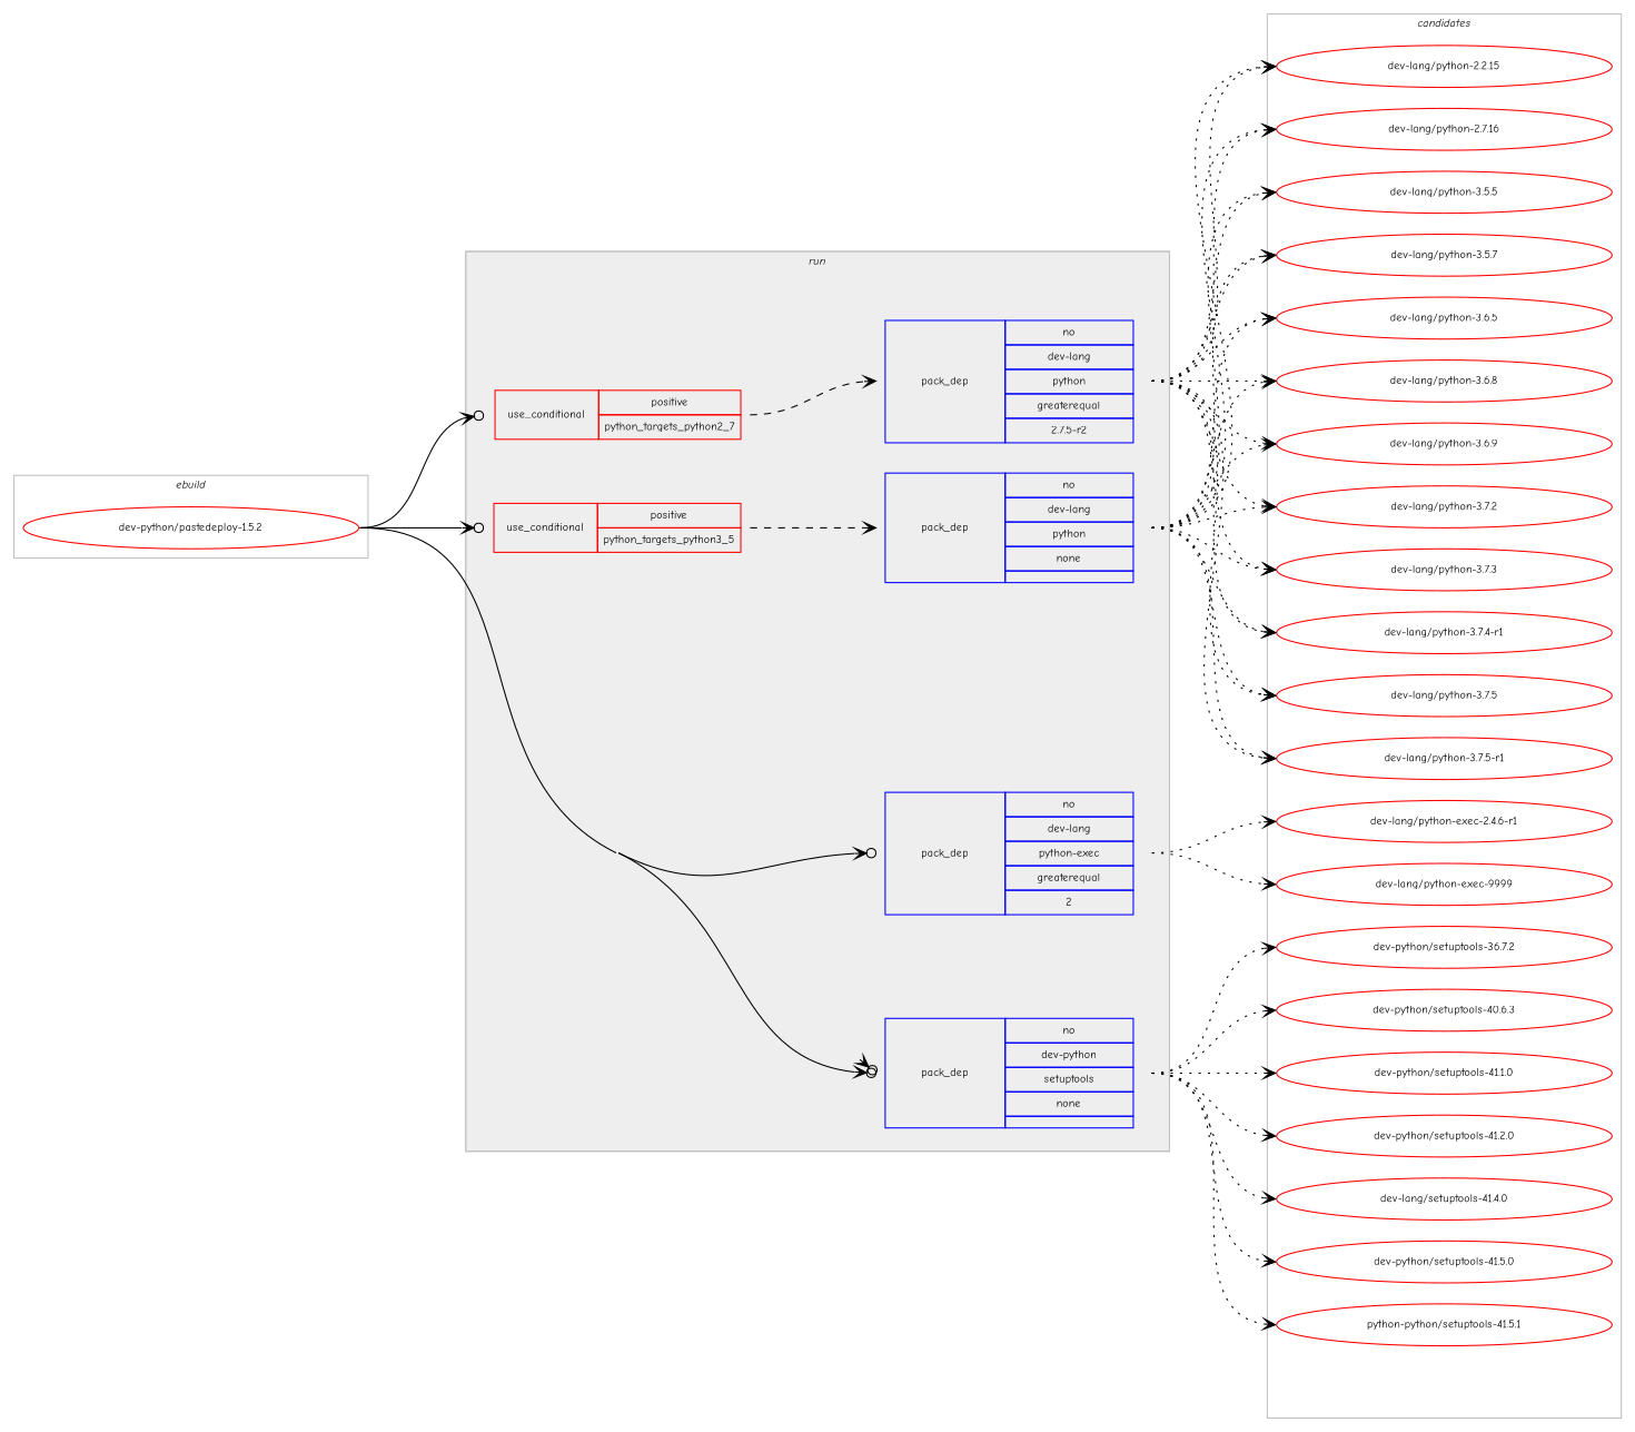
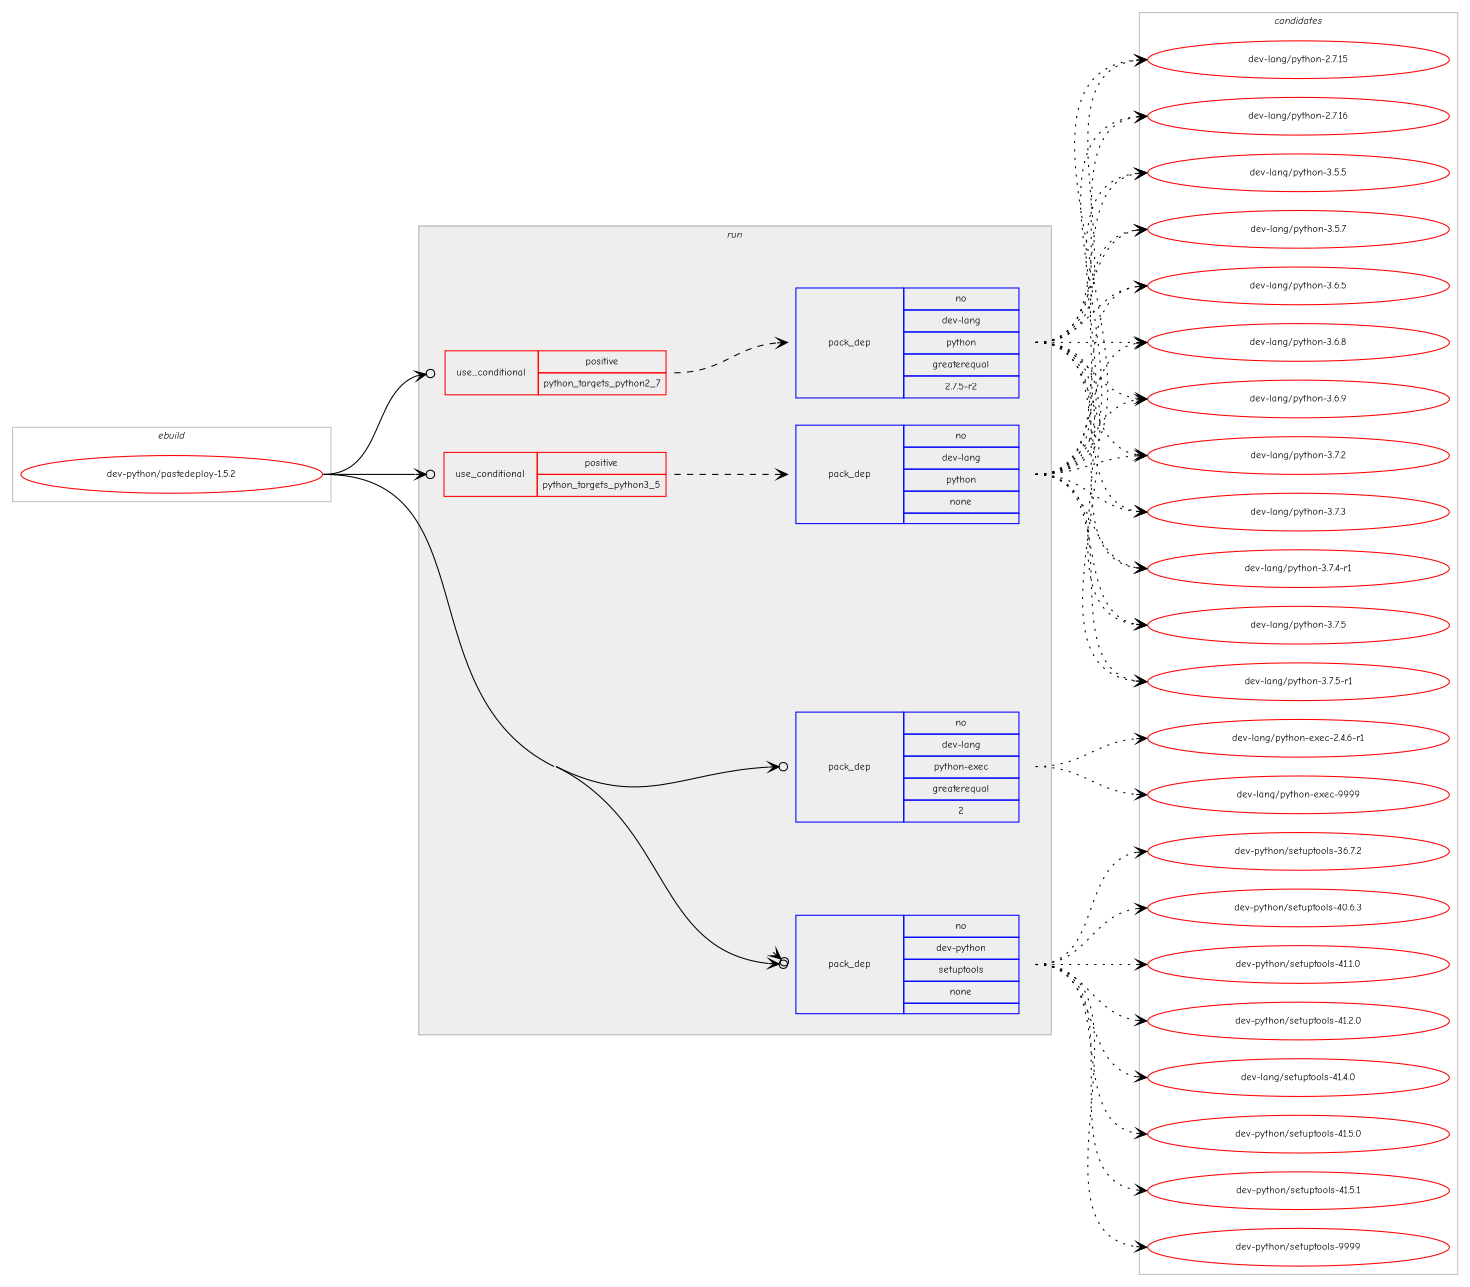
  digraph {
    compound=true
    concentrate=true
    fontname="Comic Neue"
    fontsize=10
    newrank=true
    rankdir=LR
    ranksep=1.5
    node [color=red fontname="Comic Neue" fontsize=10]
    edge [arrowhead=vee fontname="Comic Neue" headport=w style=dotted tailport=e weight=100]
    n1 [label="dev-python/pastedeploy-1.5.2" width=4]
    n2 [color=blue label=<<TABLE BORDER="0" CELLBORDER="1" CELLSPACING="0" CELLPADDING="4" WIDTH="220"><TR><TD ROWSPAN="6" CELLPADDING="30">pack_dep</TD></TR><TR><TD WIDTH="110">no</TD></TR><TR><TD>dev-lang</TD></TR><TR><TD>python</TD></TR><TR><TD>greaterequal</TD></TR><TR><TD>2.7.5-r2</TD></TR></TABLE>> shape=none]
    n3 [label=<<TABLE BORDER="0" CELLBORDER="1" CELLSPACING="0" CELLPADDING="4"><TR><TD ROWSPAN="3" CELLPADDING="10">use_conditional</TD></TR><TR><TD>positive</TD></TR><TR><TD>python_targets_python2_7</TD></TR></TABLE>> shape=none]
    n4 [color=blue label=<<TABLE BORDER="0" CELLBORDER="1" CELLSPACING="0" CELLPADDING="4" WIDTH="220"><TR><TD ROWSPAN="6" CELLPADDING="30">pack_dep</TD></TR><TR><TD WIDTH="110">no</TD></TR><TR><TD>dev-lang</TD></TR><TR><TD>python</TD></TR><TR><TD>none</TD></TR><TR><TD></TD></TR></TABLE>> shape=none]
    n5 [label=<<TABLE BORDER="0" CELLBORDER="1" CELLSPACING="0" CELLPADDING="4"><TR><TD ROWSPAN="3" CELLPADDING="10">use_conditional</TD></TR><TR><TD>positive</TD></TR><TR><TD>python_targets_python3_5</TD></TR></TABLE>> shape=none]
    n6 [color=blue label=<<TABLE BORDER="0" CELLBORDER="1" CELLSPACING="0" CELLPADDING="4" WIDTH="220"><TR><TD ROWSPAN="6" CELLPADDING="30">pack_dep</TD></TR><TR><TD WIDTH="110">no</TD></TR><TR><TD>dev-lang</TD></TR><TR><TD>python-exec</TD></TR><TR><TD>greaterequal</TD></TR><TR><TD>2</TD></TR></TABLE>> shape=none]
    n7 [color=blue label=<<TABLE BORDER="0" CELLBORDER="1" CELLSPACING="0" CELLPADDING="4" WIDTH="220"><TR><TD ROWSPAN="6" CELLPADDING="30">pack_dep</TD></TR><TR><TD WIDTH="110">no</TD></TR><TR><TD>dev-python</TD></TR><TR><TD>setuptools</TD></TR><TR><TD>none</TD></TR><TR><TD></TD></TR></TABLE>> shape=none]
-   n8 [label="dev-lang/python-2.2.15" width=4]
+   n8 [label="dev-lang/python-2.7.15" width=4]
    n9 [label="dev-lang/python-2.7.16" width=4]
    n10 [label="dev-lang/python-3.5.5" width=4]
    n11 [label="dev-lang/python-3.5.7" width=4]
    n12 [label="dev-lang/python-3.6.5" width=4]
    n13 [label="dev-lang/python-3.6.8" width=4]
    n14 [label="dev-lang/python-3.6.9" width=4]
    n15 [label="dev-lang/python-3.7.2" width=4]
    n16 [label="dev-lang/python-3.7.3" width=4]
    n17 [label="dev-lang/python-3.7.4-r1" width=4]
    n18 [label="dev-lang/python-3.7.5" width=4]
    n19 [label="dev-lang/python-3.7.5-r1" width=4]
    n20 [label="dev-lang/python-exec-2.4.6-r1" width=4]
    n21 [label="dev-lang/python-exec-9999" width=4]
    n22 [label="dev-python/setuptools-36.7.2" width=4]
    n23 [label="dev-python/setuptools-40.6.3" width=4]
    n24 [label="dev-python/setuptools-41.1.0" width=4]
    n25 [label="dev-python/setuptools-41.2.0" width=4]
    n26 [label="dev-lang/setuptools-41.4.0" width=4]
    n27 [label="dev-python/setuptools-41.5.0" width=4]
-   n28 [label="python-python/setuptools-41.5.1" width=4]
+   n28 [label="dev-python/setuptools-41.5.1" width=4]
+   n29 [label="dev-python/setuptools-9999" width=4]
    subgraph cluster_1 {
      color=gray
      label=<<i>ebuild</i>>
      rank=same
      n1
    }
    subgraph cluster_2 {
      color=gray
      label=<<i>dependencies</i>>
      subgraph cluster_3 {
        color=gray
        fillcolor="#eeeeee"
        label=<<i>compile</i>>
        style=filled
      }
      subgraph cluster_4 {
        color=gray
        fillcolor="#eeeeee"
        label=<<i>compile and run</i>>
        style=filled
        subgraph sub_5 {
          color=gray
          fillcolor="#eeeeee"
          label=<<i>compile and run</i>>
          style=filled
          n3
          subgraph sub_6 {
            color=gray
            fillcolor="#eeeeee"
            label=<<i>compile and run</i>>
            style=filled
            n2
          }
        }
        subgraph sub_7 {
          color=gray
          fillcolor="#eeeeee"
          label=<<i>compile and run</i>>
          style=filled
          n5
          subgraph sub_8 {
            color=gray
            fillcolor="#eeeeee"
            label=<<i>compile and run</i>>
            style=filled
            n4
          }
        }
        subgraph sub_9 {
          color=gray
          fillcolor="#eeeeee"
          label=<<i>compile and run</i>>
          style=filled
          n6
        }
        subgraph sub_10 {
          color=gray
          fillcolor="#eeeeee"
          label=<<i>compile and run</i>>
          style=filled
          n7
        }
      }
      subgraph cluster_11 {
        color=gray
        fillcolor="#eeeeee"
        label=<<i>run</i>>
        style=filled
      }
    }
    subgraph cluster_12 {
      color=gray
      label=<<i>candidates</i>>
      rank=same
      subgraph sub_13 {
        color=black
        label=<<i>candidates</i>>
        nodesep=1
        rank=same
        n8
        n9
        n10
        n11
        n12
        n13
        n14
        n15
        n16
        n17
        n18
        n19
      }
      subgraph sub_14 {
        color=black
        label=<<i>candidates</i>>
        nodesep=1
        rank=same
        n8
        n9
        n10
        n11
        n12
        n13
        n14
        n15
        n16
        n17
        n18
        n19
      }
      subgraph sub_15 {
        color=black
        label=<<i>candidates</i>>
        nodesep=1
        rank=same
        n20
        n21
      }
      subgraph sub_16 {
        color=black
        label=<<i>candidates</i>>
        nodesep=1
        rank=same
        n22
        n23
        n24
        n25
        n26
        n27
        n28
+       n29
      }
    }
    n1 -> n3 [arrowhead=odotvee style=solid weight=20]
    n1 -> n5 [arrowhead=odotvee style=solid weight=20]
    n1 -> n6 [arrowhead=odotvee style=solid weight=20]
    n1 -> n7 [arrowhead=odotvee style=solid weight=20]
    n2 -> n8
    n2 -> n9
    n2 -> n10
    n2 -> n11
    n2 -> n12
    n2 -> n13
    n2 -> n14
    n2 -> n15
    n2 -> n16
    n2 -> n17
    n2 -> n18
    n2 -> n19
    n3 -> n2 [style=dashed weight=20]
    n4 -> n8
    n4 -> n9
    n4 -> n10
    n4 -> n11
    n4 -> n12
    n4 -> n13
    n4 -> n14
    n4 -> n15
    n4 -> n16
    n4 -> n17
    n4 -> n18
    n4 -> n19
    n5 -> n4 [style=dashed weight=20]
    n6 -> n20
    n6 -> n21
    n7 -> n22
    n7 -> n23
    n7 -> n24
    n7 -> n25
    n7 -> n26
    n7 -> n27
    n7 -> n28
+   n7 -> n29
  }
